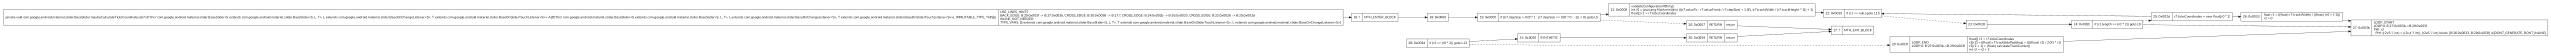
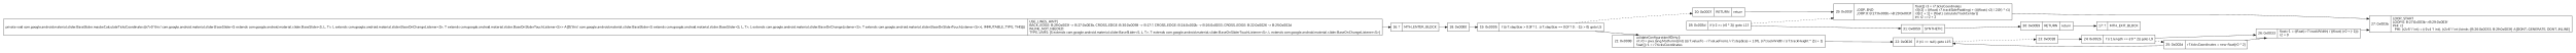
  digraph {
    fontname=Nunito
    rankdir=LR
    node [fontname=Nunito shape=record]
    edge [fontname=Nunito]
    n1 [label="{16\:\ ?|MTH_ENTER_BLOCK\l}"]
    n2 [label="{18\:\ 0x0000}"]
    n3 [label="{19\:\ 0x0005|if ((r7.stepSize \> 0.0f ? 1 : (r7.stepSize == 0.0f ? 0 : \-1)) \> 0) goto L5\l}"]
    n4 [label="{20\:\ 0x0007|RETURN\l|return\l}"]
    n5 [label="{21\:\ 0x0008|validateConfigurationIfDirty()\lint r0 = java.lang.Math.min((int) (((r7.valueTo \- r7.valueFrom) \/ r7.stepSize) + 1.0f), (r7.trackWidth \/ (r7.trackHeight * 2)) + 1)\lfloat[] r1 = r7.ticksCoordinates\l}"]
    n6 [label="{17\:\ ?|MTH_EXIT_BLOCK\l}"]
    n7 [label="{22\:\ 0x0026|if (r1 == null) goto L15\l}"]
    n8 [label="{23\:\ 0x0028}"]
    n9 [label="{24\:\ 0x002b|if (r1.length == (r0 * 2)) goto L9\l}"]
    n10 [label="{25\:\ 0x002d|r7.ticksCoordinates = new float[r0 * 2]\l}"]
    n11 [label="{26\:\ 0x0033|float r1 = ((float) r7.trackWidth) \/ ((float) (r0 + (\-1)))\lr2 = 0\l}"]
    n12 [label="{27\:\ 0x003b|LOOP_START\lLOOP:0: B:27:0x003b\-\>B:29:0x003f\lPHI: r2 \l  PHI: (r2v5 'i' int) = (r2v4 'i' int), (r2v6 'i' int) binds: [B:26:0x0033, B:29:0x003f] A[DONT_GENERATE, DONT_INLINE]\l}"]
    n13 [label="{28\:\ 0x003d|if (r2 \>= (r0 * 2)) goto L13\l}"]
    n14 [label="{29\:\ 0x003f|LOOP_END\lLOOP:0: B:27:0x003b\-\>B:29:0x003f\l|float[] r3 = r7.ticksCoordinates\lr3[r2] = ((float) r7.trackSidePadding) + ((((float) r2) \/ 2.0f) * r1)\lr3[r2 + 1] = (float) calculateTrackCenter()\lint r2 = r2 + 2\l}"]
    n15 [label="{31\:\ 0x0059|SYNTHETIC\l}"]
    n16 [label="{30\:\ 0x0059|RETURN\l|return\l}"]
    n17 [label="{private void com.google.android.material.slider.BaseSlider.maybeCalculateTicksCoordinates((r7v0 'this' com.google.android.material.slider.BaseSlider\<S extends com.google.android.material.slider.BaseSlider\<S, L, T\>, L extends com.google.android.material.slider.BaseOnChangeListener\<S\>, T extends com.google.android.material.slider.BaseOnSliderTouchListener\<S\>\> A[D('this' com.google.android.material.slider.BaseSlider\<S extends com.google.android.material.slider.BaseSlider\<S, L, T\>, L extends com.google.android.material.slider.BaseOnChangeListener\<S\>, T extends com.google.android.material.slider.BaseOnSliderTouchListener\<S\>\>), IMMUTABLE_TYPE, THIS]))  | USE_LINES_HINTS\lBACK_EDGE: B:29:0x003f \-\> B:27:0x003b, CROSS_EDGE: B:30:0x0059 \-\> B:17:?, CROSS_EDGE: B:24:0x002b \-\> B:26:0x0033, CROSS_EDGE: B:22:0x0026 \-\> B:25:0x002d\lINLINE_NOT_NEEDED\lTYPE_VARS: [S extends com.google.android.material.slider.BaseSlider\<S, L, T\>, T extends com.google.android.material.slider.BaseOnSliderTouchListener\<S\>, L extends com.google.android.material.slider.BaseOnChangeListener\<S\>]\l}"]
    n1 -> n2
    n2 -> n3
    n3 -> n4 [style=dashed]
    n3 -> n5
-   n4 -> n6
+   n4 -> n14
    n5 -> n7
    n7 -> n8 [style=dashed]
    n8 -> n9
    n9 -> n10 [style=dashed]
-   n9 -> n12
+   n9 -> n11
    n10 -> n7
    n10 -> n11
    n11 -> n12
    n13 -> n14 [style=dashed]
    n13 -> n15
    n14 -> n12
    n15 -> n16
    n16 -> n6
    n17 -> n1
  }
